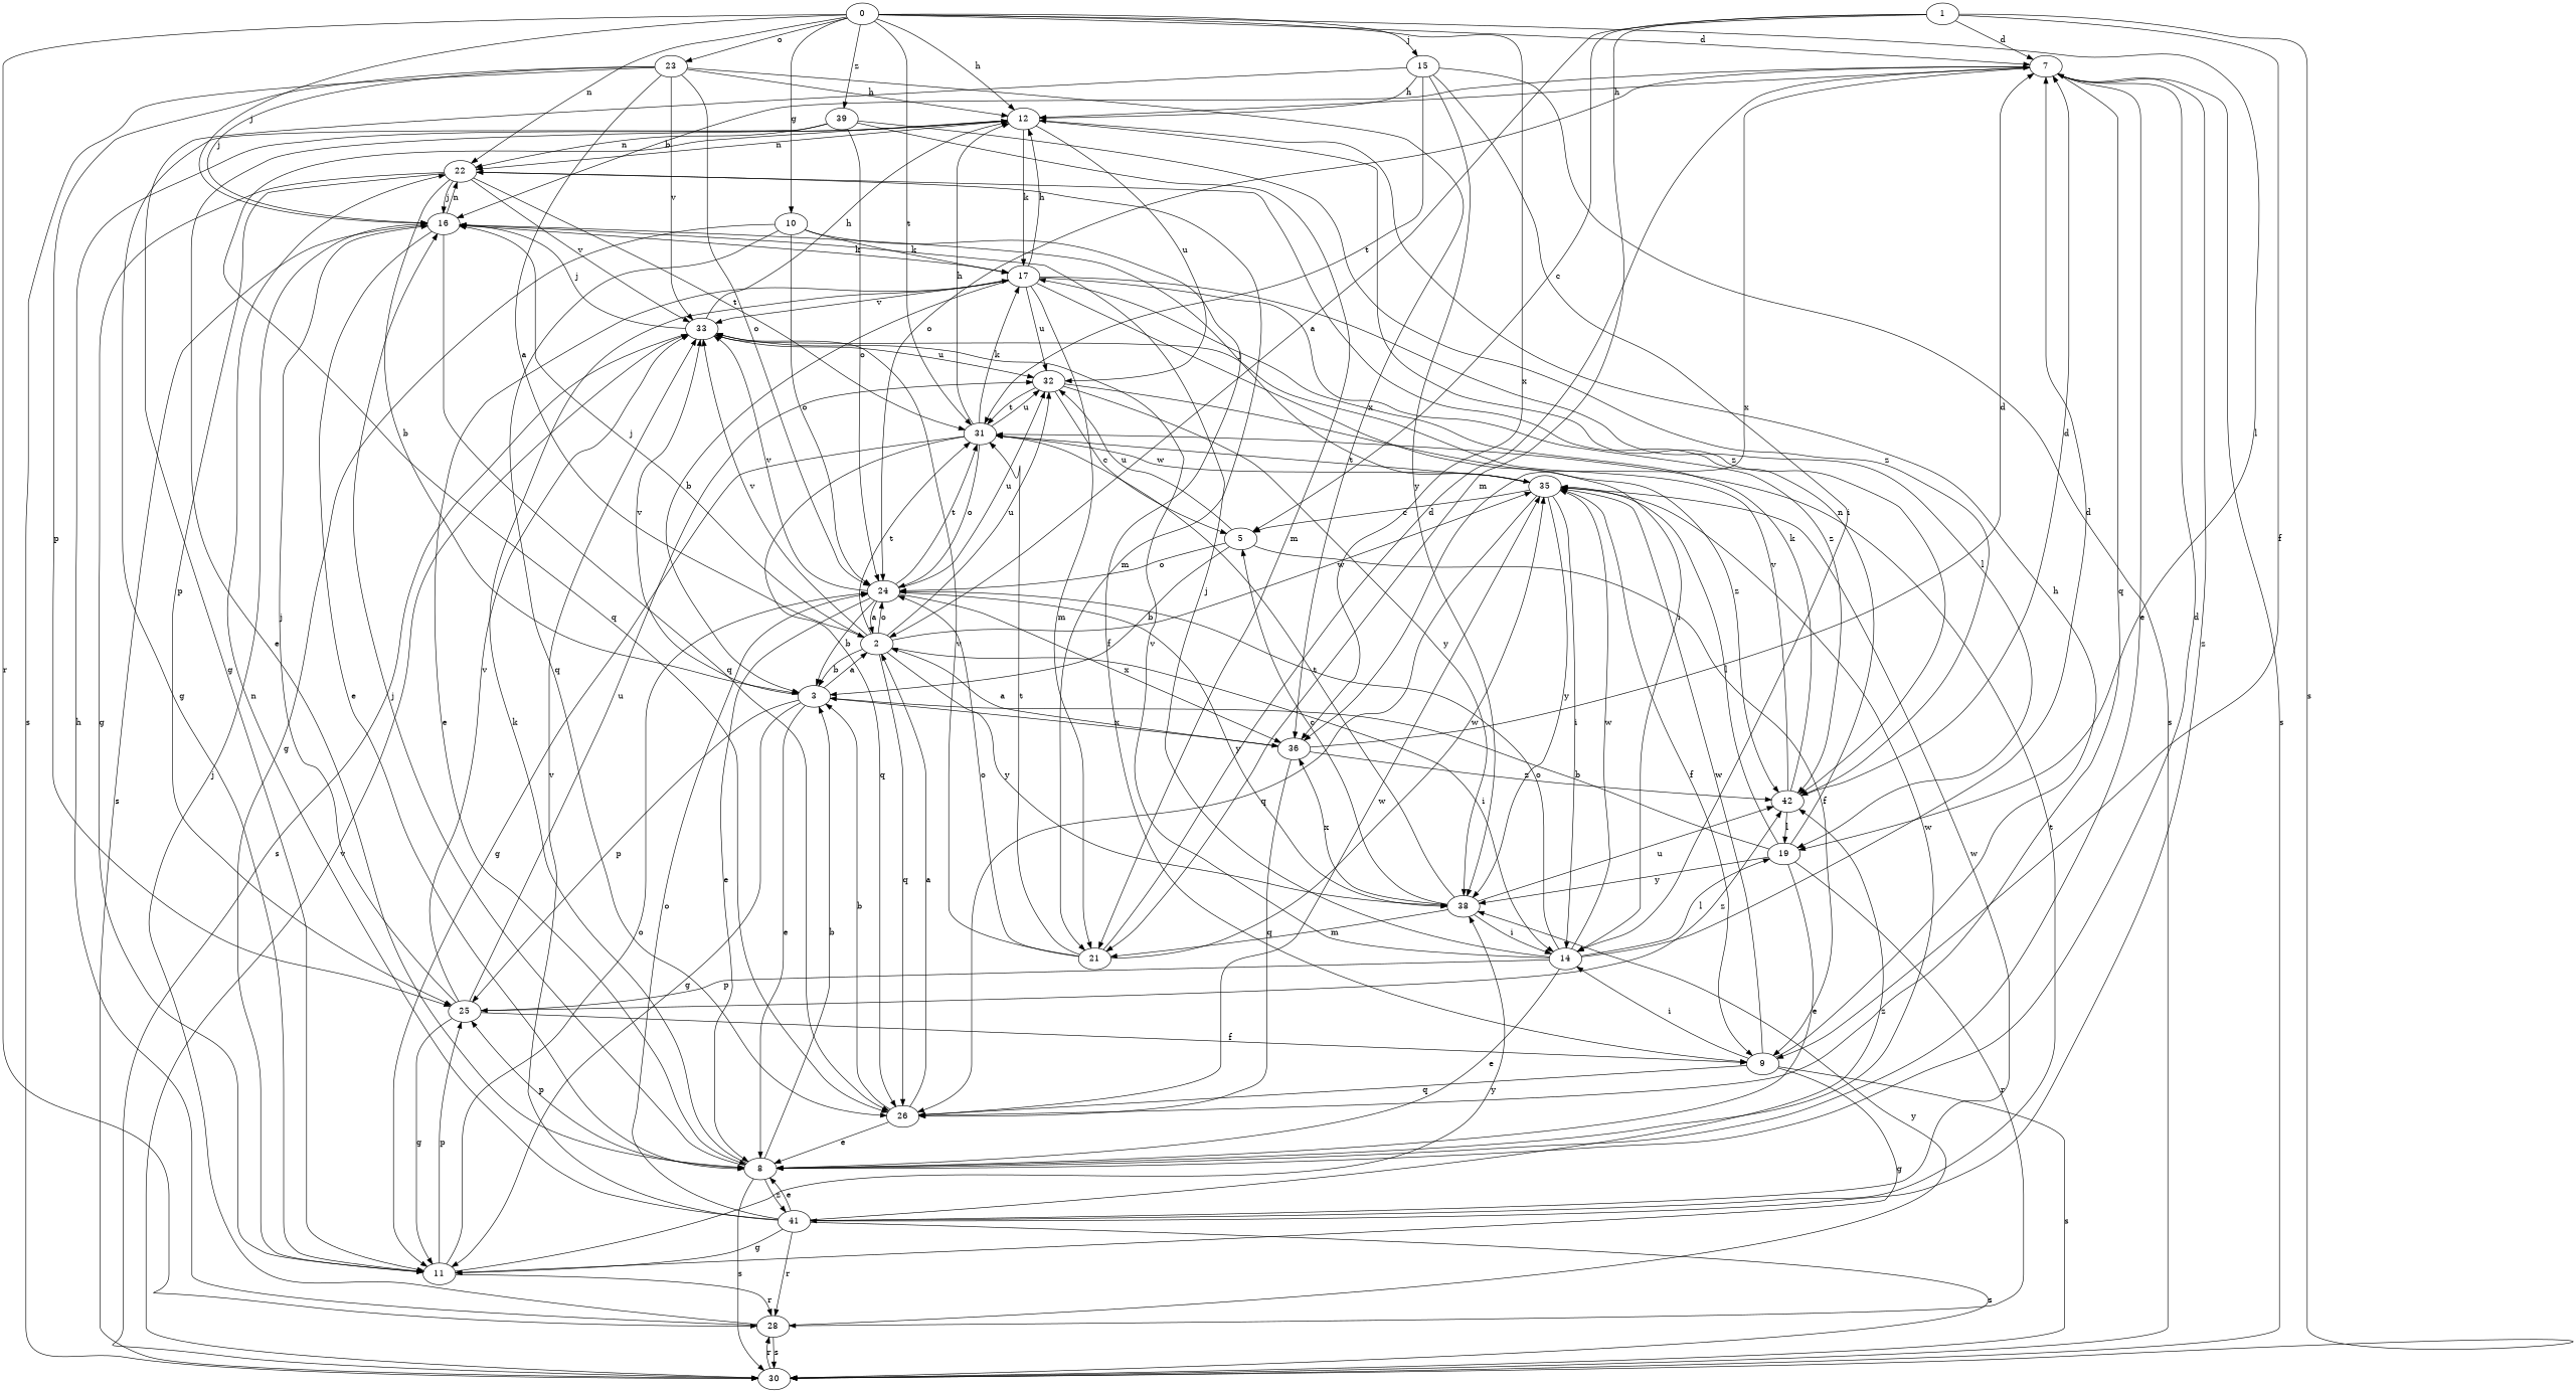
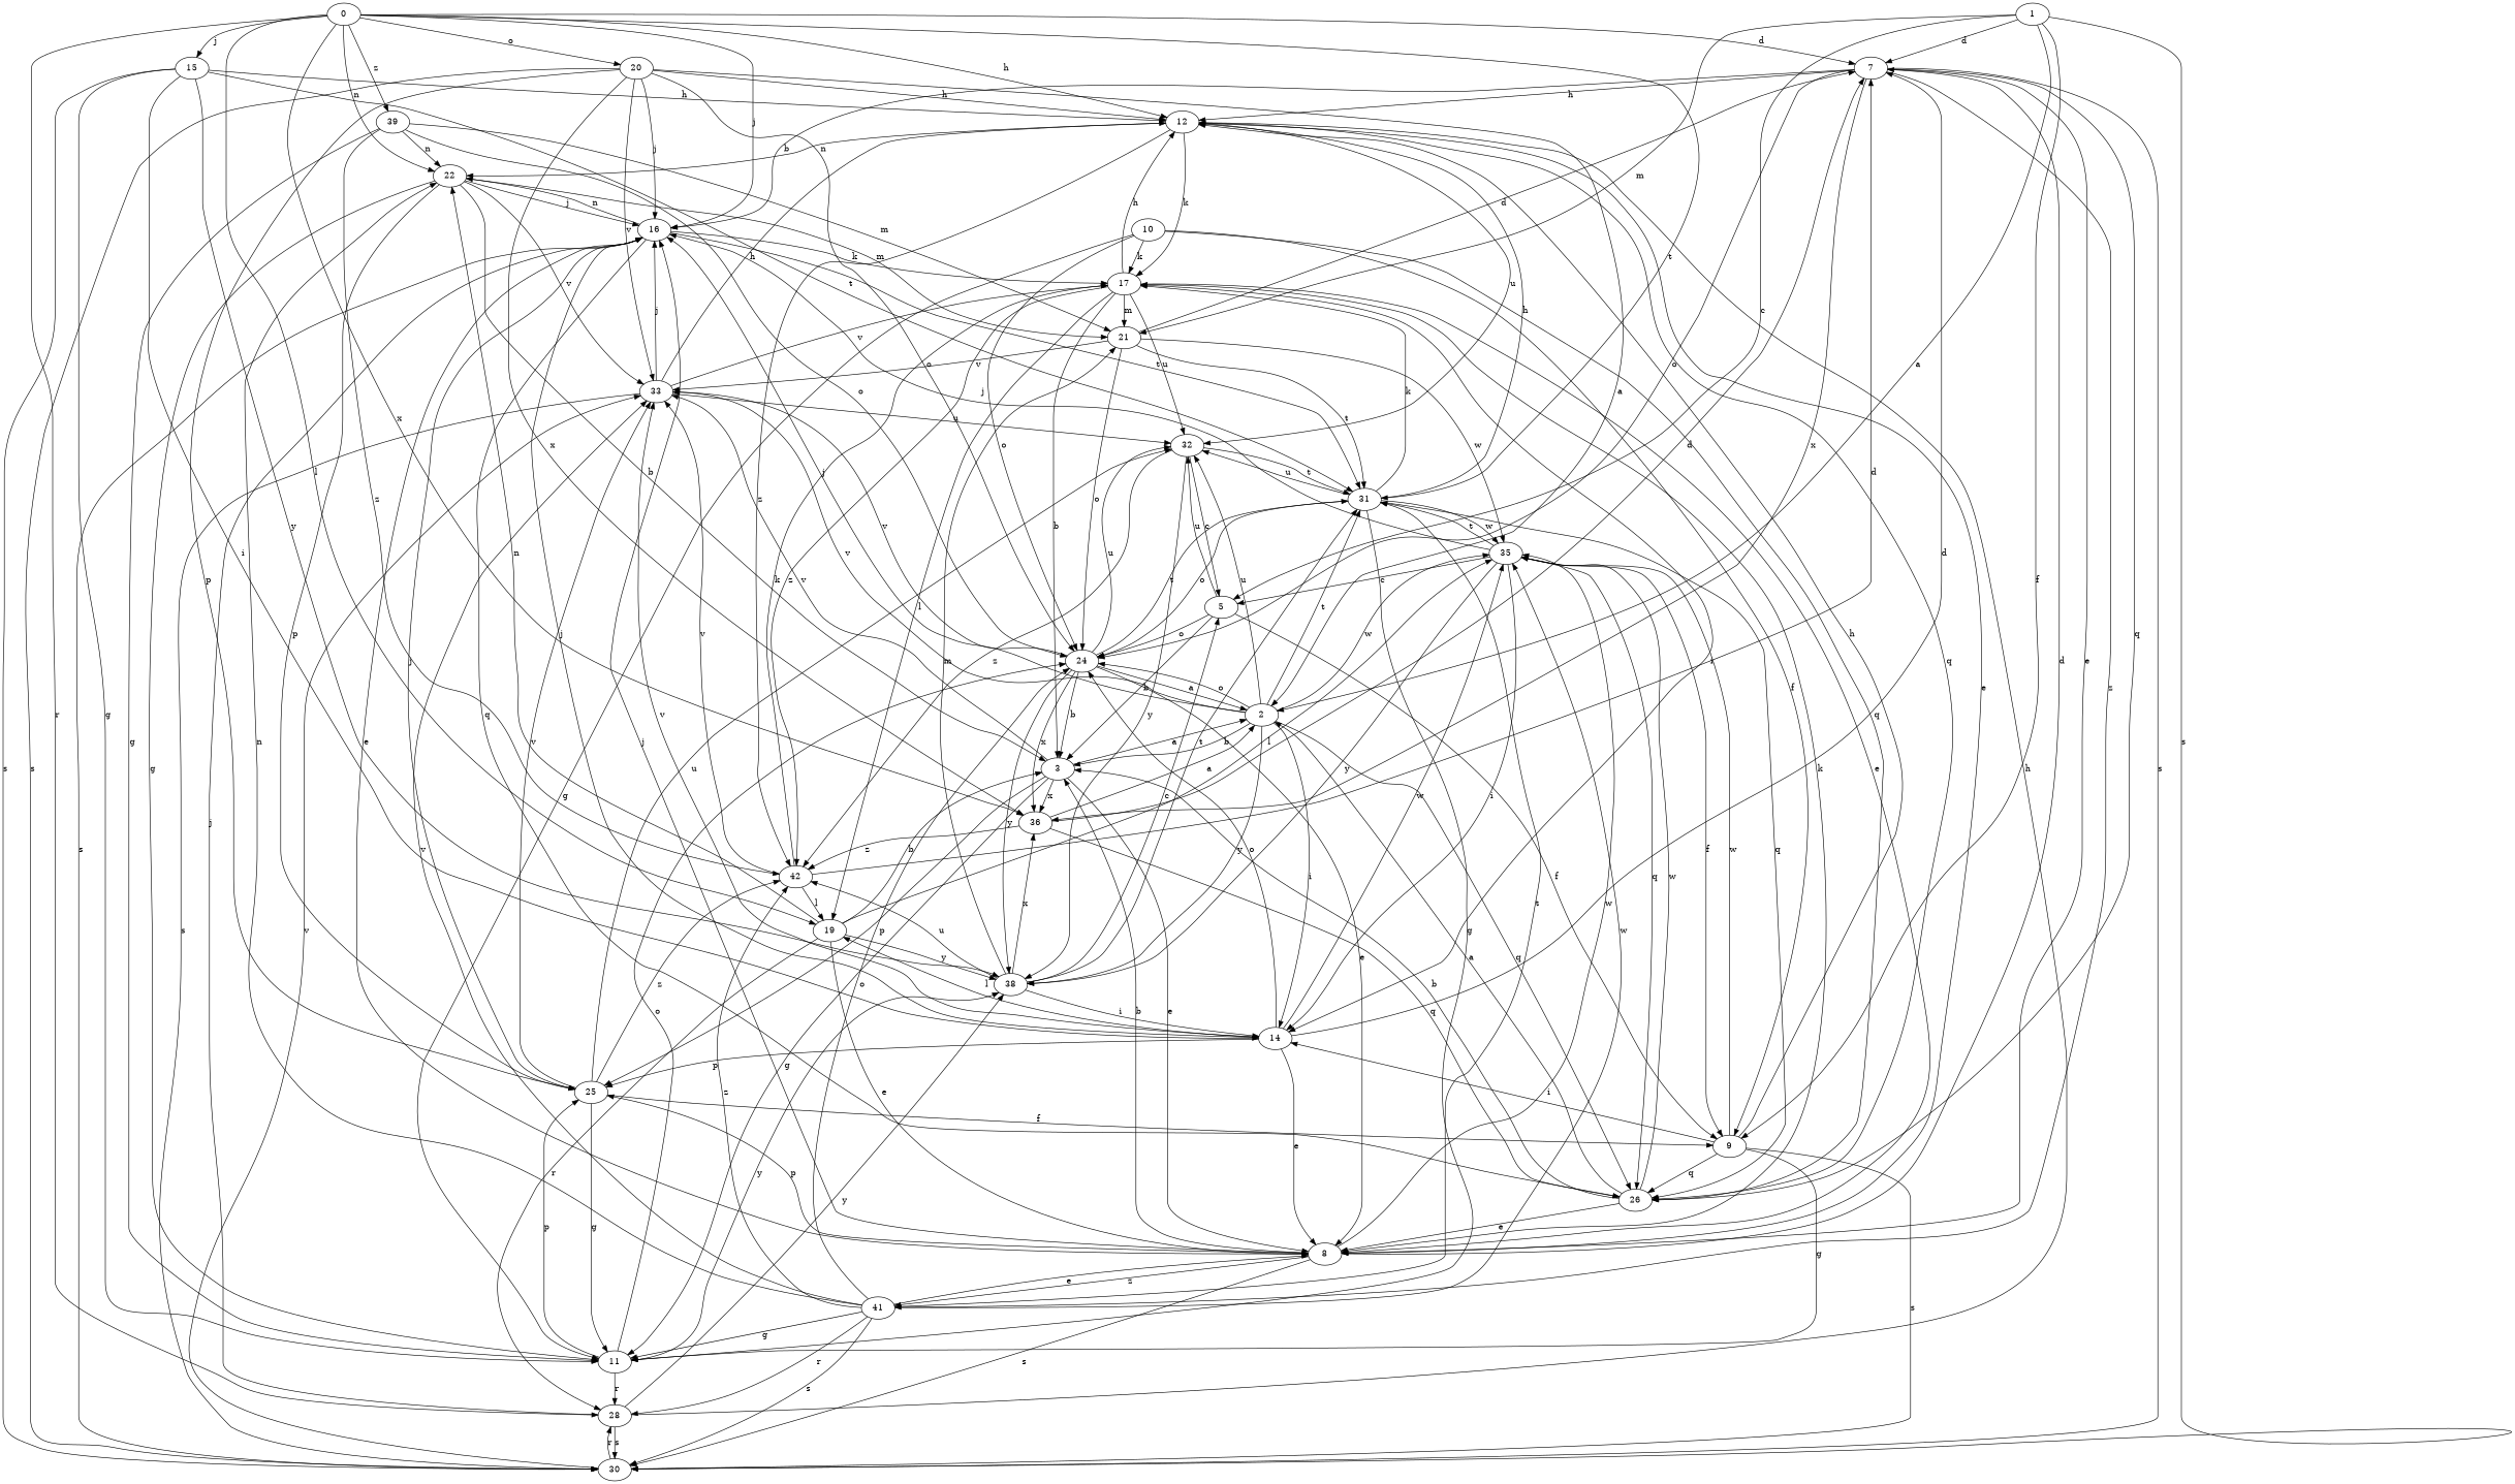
  strict digraph {
    0
    7
    10
    12
    15
    16
    19
    22
-   23
+   23 [label=20]
    28
    31
    36
    39
    30
    24
    26
    8
    41
    9
    11
    17
    32
    42
    14
    38
    3
    35
    21
    33
    25
    2
    1
    5
    0 -> 7 [label=d]
-   0 -> 10 [label=g]
    0 -> 12 [label=h]
    0 -> 15 [label=j]
    0 -> 16 [label=j]
    0 -> 19 [label=l]
    0 -> 22 [label=n]
    0 -> 23 [label=o]
    0 -> 28 [label=r]
    0 -> 31 [label=t]
    0 -> 36 [label=x]
    0 -> 39 [label=z]
    7 -> 12 [label=h]
    7 -> 16 [label=b]
    7 -> 36 [label=x]
    7 -> 30 [label=s]
    7 -> 24 [label=o]
    7 -> 26 [label=q]
    7 -> 8 [label=e]
    7 -> 41 [label=z]
    10 -> 24 [label=o]
    10 -> 26 [label=q]
    10 -> 9 [label=f]
    10 -> 11 [label=g]
    10 -> 17 [label=k]
    12 -> 22 [label=n]
    12 -> 26 [label=q]
    12 -> 8 [label=e]
    12 -> 17 [label=k]
    12 -> 32 [label=u]
    12 -> 42 [label=z]
    15 -> 12 [label=h]
    15 -> 31 [label=t]
    15 -> 30 [label=s]
    15 -> 11 [label=g]
    15 -> 14 [label=i]
    15 -> 38 [label=y]
    16 -> 22 [label=n]
-   22 -> 31 [label=t]
+   16 -> 31 [label=t]
    16 -> 30 [label=s]
    16 -> 26 [label=q]
    16 -> 8 [label=e]
    16 -> 17 [label=k]
    19 -> 22 [label=n]
    19 -> 28 [label=r]
    19 -> 8 [label=e]
    19 -> 38 [label=y]
    19 -> 3 [label=b]
    19 -> 35 [label=l]
    22 -> 16 [label=j]
    22 -> 11 [label=g]
    22 -> 3 [label=b]
    22 -> 21 [label=m]
    22 -> 33 [label=v]
    22 -> 25 [label=p]
    23 -> 12 [label=h]
    23 -> 16 [label=j]
    23 -> 36 [label=x]
    23 -> 30 [label=s]
    23 -> 24 [label=o]
    23 -> 33 [label=v]
    23 -> 25 [label=p]
    23 -> 2 [label=a]
    28 -> 12 [label=h]
    28 -> 16 [label=j]
    28 -> 30 [label=s]
    28 -> 38 [label=y]
    31 -> 12 [label=h]
    31 -> 24 [label=o]
    31 -> 26 [label=q]
    31 -> 11 [label=g]
    31 -> 17 [label=k]
    31 -> 32 [label=u]
    31 -> 35 [label=w]
    36 -> 7 [label=d]
    36 -> 26 [label=q]
    36 -> 42 [label=z]
    36 -> 2 [label=a]
    39 -> 22 [label=n]
    39 -> 24 [label=o]
    39 -> 11 [label=g]
    39 -> 42 [label=z]
    39 -> 21 [label=m]
    30 -> 28 [label=r]
    30 -> 33 [label=v]
    24 -> 31 [label=t]
    24 -> 36 [label=x]
    24 -> 8 [label=e]
    24 -> 32 [label=u]
    24 -> 38 [label=y]
    24 -> 3 [label=b]
    24 -> 33 [label=v]
    24 -> 2 [label=a]
    26 -> 8 [label=e]
    26 -> 3 [label=b]
    26 -> 35 [label=w]
    26 -> 2 [label=a]
    8 -> 7 [label=d]
    8 -> 16 [label=j]
    8 -> 30 [label=s]
    8 -> 41 [label=z]
    8 -> 17 [label=k]
    8 -> 3 [label=b]
    8 -> 35 [label=w]
    8 -> 25 [label=p]
    41 -> 22 [label=n]
    41 -> 28 [label=r]
    41 -> 31 [label=t]
    41 -> 30 [label=s]
    41 -> 24 [label=o]
    41 -> 8 [label=e]
    41 -> 11 [label=g]
    41 -> 42 [label=z]
    41 -> 35 [label=w]
    41 -> 33 [label=v]
    9 -> 12 [label=h]
    9 -> 30 [label=s]
    9 -> 26 [label=q]
    9 -> 11 [label=g]
    9 -> 14 [label=i]
    9 -> 35 [label=w]
    11 -> 28 [label=r]
    11 -> 24 [label=o]
    11 -> 38 [label=y]
    11 -> 25 [label=p]
    17 -> 12 [label=h]
    17 -> 19 [label=l]
    17 -> 8 [label=e]
    17 -> 32 [label=u]
    17 -> 42 [label=z]
    17 -> 14 [label=i]
    17 -> 3 [label=b]
    17 -> 21 [label=m]
-   17 -> 33 [label=v]
+   33 -> 17 [label=v]
    32 -> 31 [label=t]
    32 -> 42 [label=z]
    32 -> 38 [label=y]
    32 -> 5 [label=c]
    42 -> 7 [label=d]
    42 -> 19 [label=l]
    42 -> 17 [label=k]
    42 -> 33 [label=v]
    14 -> 7 [label=d]
    14 -> 16 [label=j]
    14 -> 19 [label=l]
    14 -> 24 [label=o]
    14 -> 8 [label=e]
    14 -> 35 [label=w]
    14 -> 33 [label=v]
    14 -> 25 [label=p]
    38 -> 31 [label=t]
    38 -> 36 [label=x]
    38 -> 42 [label=u]
    38 -> 14 [label=i]
    38 -> 21 [label=m]
    38 -> 5 [label=c]
    3 -> 36 [label=x]
    3 -> 8 [label=e]
    3 -> 11 [label=g]
    3 -> 33 [label=v]
    3 -> 25 [label=p]
    3 -> 2 [label=a]
    35 -> 16 [label=j]
    35 -> 31 [label=t]
    35 -> 26 [label=q]
    35 -> 9 [label=f]
    35 -> 14 [label=i]
    35 -> 38 [label=y]
    35 -> 5 [label=c]
    21 -> 7 [label=d]
    21 -> 31 [label=t]
    21 -> 24 [label=o]
    21 -> 35 [label=w]
    21 -> 33 [label=v]
    33 -> 12 [label=h]
    33 -> 16 [label=j]
    33 -> 30 [label=s]
    33 -> 32 [label=u]
    25 -> 16 [label=j]
    25 -> 9 [label=f]
    25 -> 11 [label=g]
    25 -> 32 [label=u]
    25 -> 42 [label=z]
    25 -> 33 [label=v]
    2 -> 16 [label=j]
    2 -> 31 [label=t]
    2 -> 24 [label=o]
    2 -> 26 [label=q]
    2 -> 32 [label=u]
    2 -> 14 [label=i]
    2 -> 38 [label=y]
    2 -> 3 [label=b]
    2 -> 35 [label=w]
    2 -> 33 [label=v]
    1 -> 7 [label=d]
    1 -> 30 [label=s]
    1 -> 9 [label=f]
    1 -> 21 [label=m]
    1 -> 2 [label=a]
    1 -> 5 [label=c]
    5 -> 24 [label=o]
    5 -> 9 [label=f]
    5 -> 32 [label=u]
    5 -> 3 [label=b]
  }
